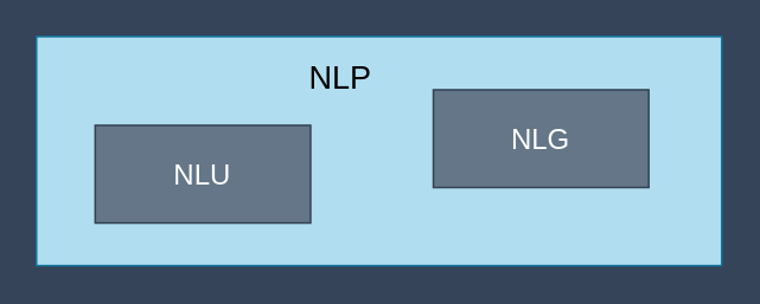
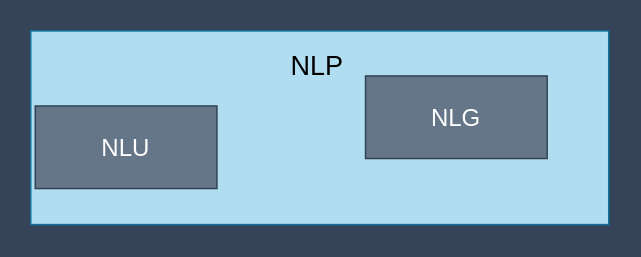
  <mxCell id="0" />
  <mxCell id="1" parent="0" />
  <mxCell id="2" value="" style="rounded=0;whiteSpace=wrap;html=1;fillColor=#b1ddf0;strokeColor=#10739e;" vertex="1" parent="1"><mxGeometry x="20" y="20" width="385" height="129" as="geometry" /></mxCell>
- <mxCell id="3" value="&lt;font style=&quot;font-size: 16px&quot;&gt;NLU&lt;/font&gt;" style="rounded=0;whiteSpace=wrap;html=1;fillColor=#647687;strokeColor=#314354;fontColor=#ffffff;" vertex="1" parent="1"><mxGeometry x="53" y="70" width="121" height="55" as="geometry" /></mxCell>
+ <mxCell id="3" value="&lt;font style=&quot;font-size: 16px&quot;&gt;NLU&lt;/font&gt;" style="rounded=0;whiteSpace=wrap;html=1;fillColor=#647687;strokeColor=#314354;fontColor=#ffffff;" vertex="1" parent="1"><mxGeometry x="23" y="70" width="121" height="55" as="geometry" /></mxCell>
  <mxCell id="4" value="&lt;font style=&quot;font-size: 16px&quot;&gt;NLG&lt;/font&gt;" style="rounded=0;whiteSpace=wrap;html=1;fillColor=#647687;strokeColor=#314354;fontColor=#ffffff;" vertex="1" parent="1"><mxGeometry x="243" y="50" width="121" height="55" as="geometry" /></mxCell>
- <mxCell id="5" value="&lt;font color=&quot;#000000&quot; style=&quot;font-size: 18px&quot;&gt;NLP&lt;/font&gt;" style="text;html=1;strokeColor=none;fillColor=none;align=center;verticalAlign=middle;whiteSpace=wrap;rounded=0;" vertex="1" parent="1"><mxGeometry x="171" y="34" width="40" height="20" as="geometry" /></mxCell>
+ <mxCell id="5" value="&lt;font color=&quot;#000000&quot; style=&quot;font-size: 18px&quot;&gt;NLP&lt;/font&gt;" style="text;html=1;strokeColor=none;fillColor=none;align=center;verticalAlign=middle;whiteSpace=wrap;rounded=0;" vertex="1" parent="1"><mxGeometry x="191" y="34" width="40" height="20" as="geometry" /></mxCell>
